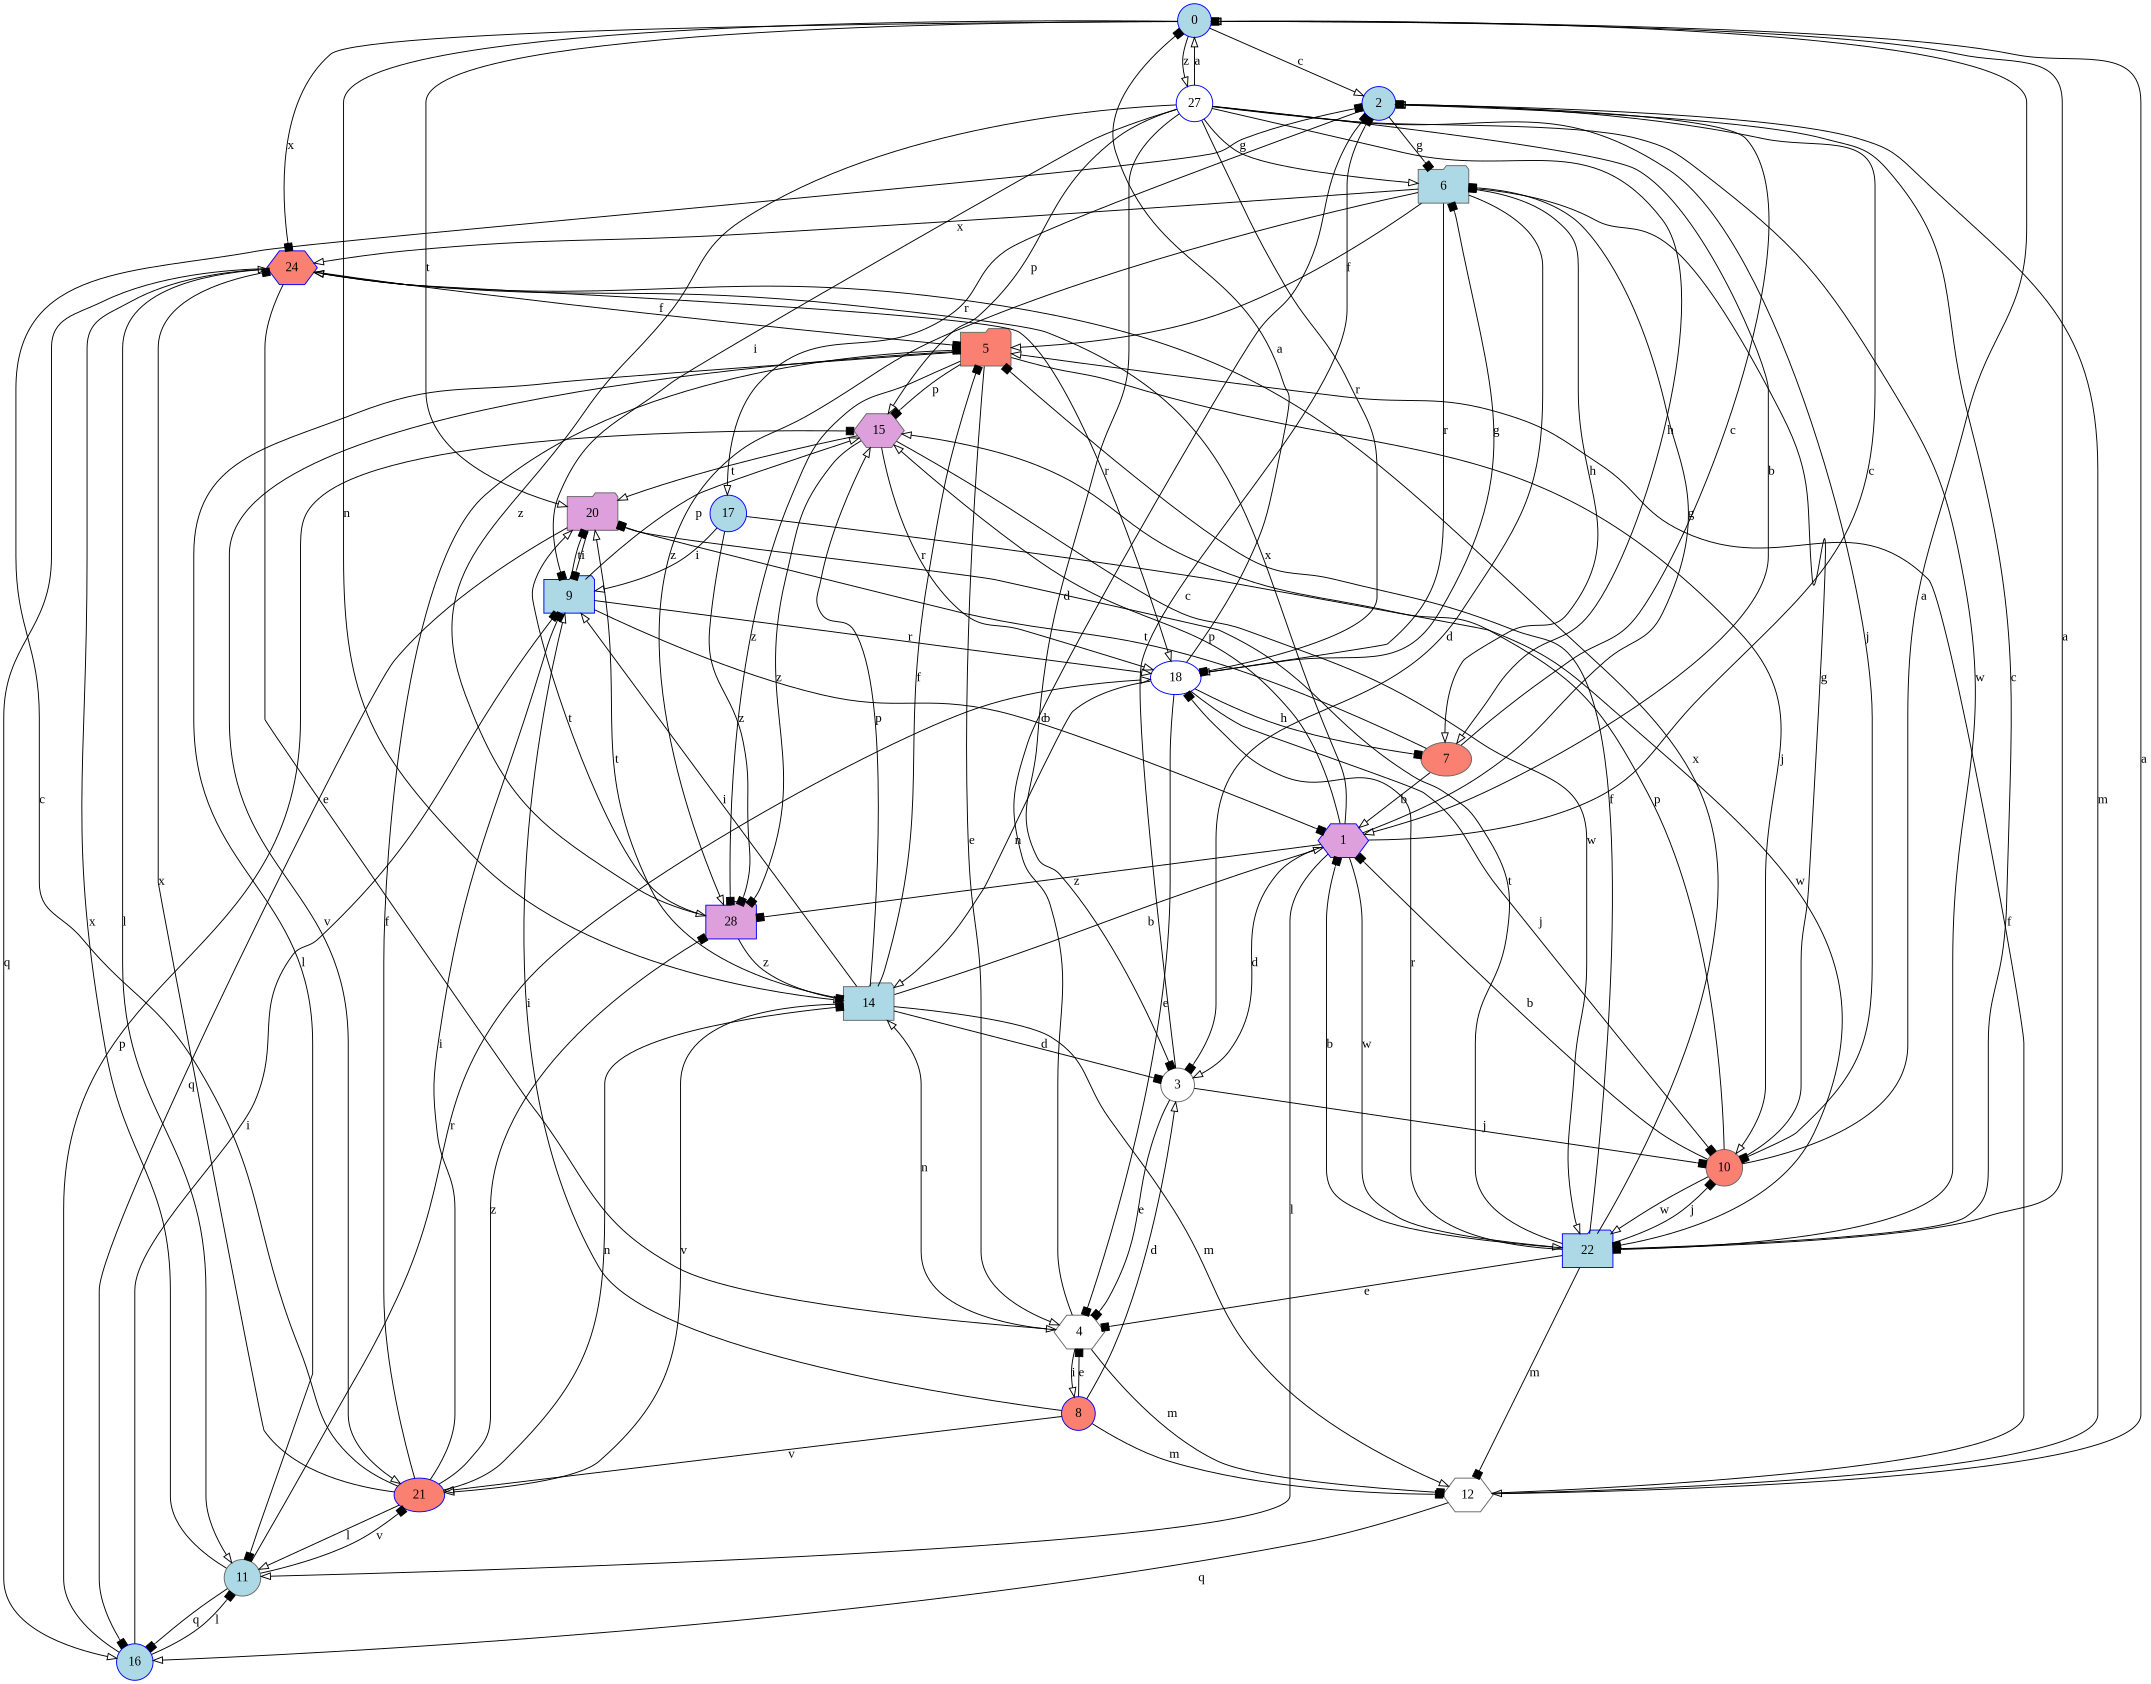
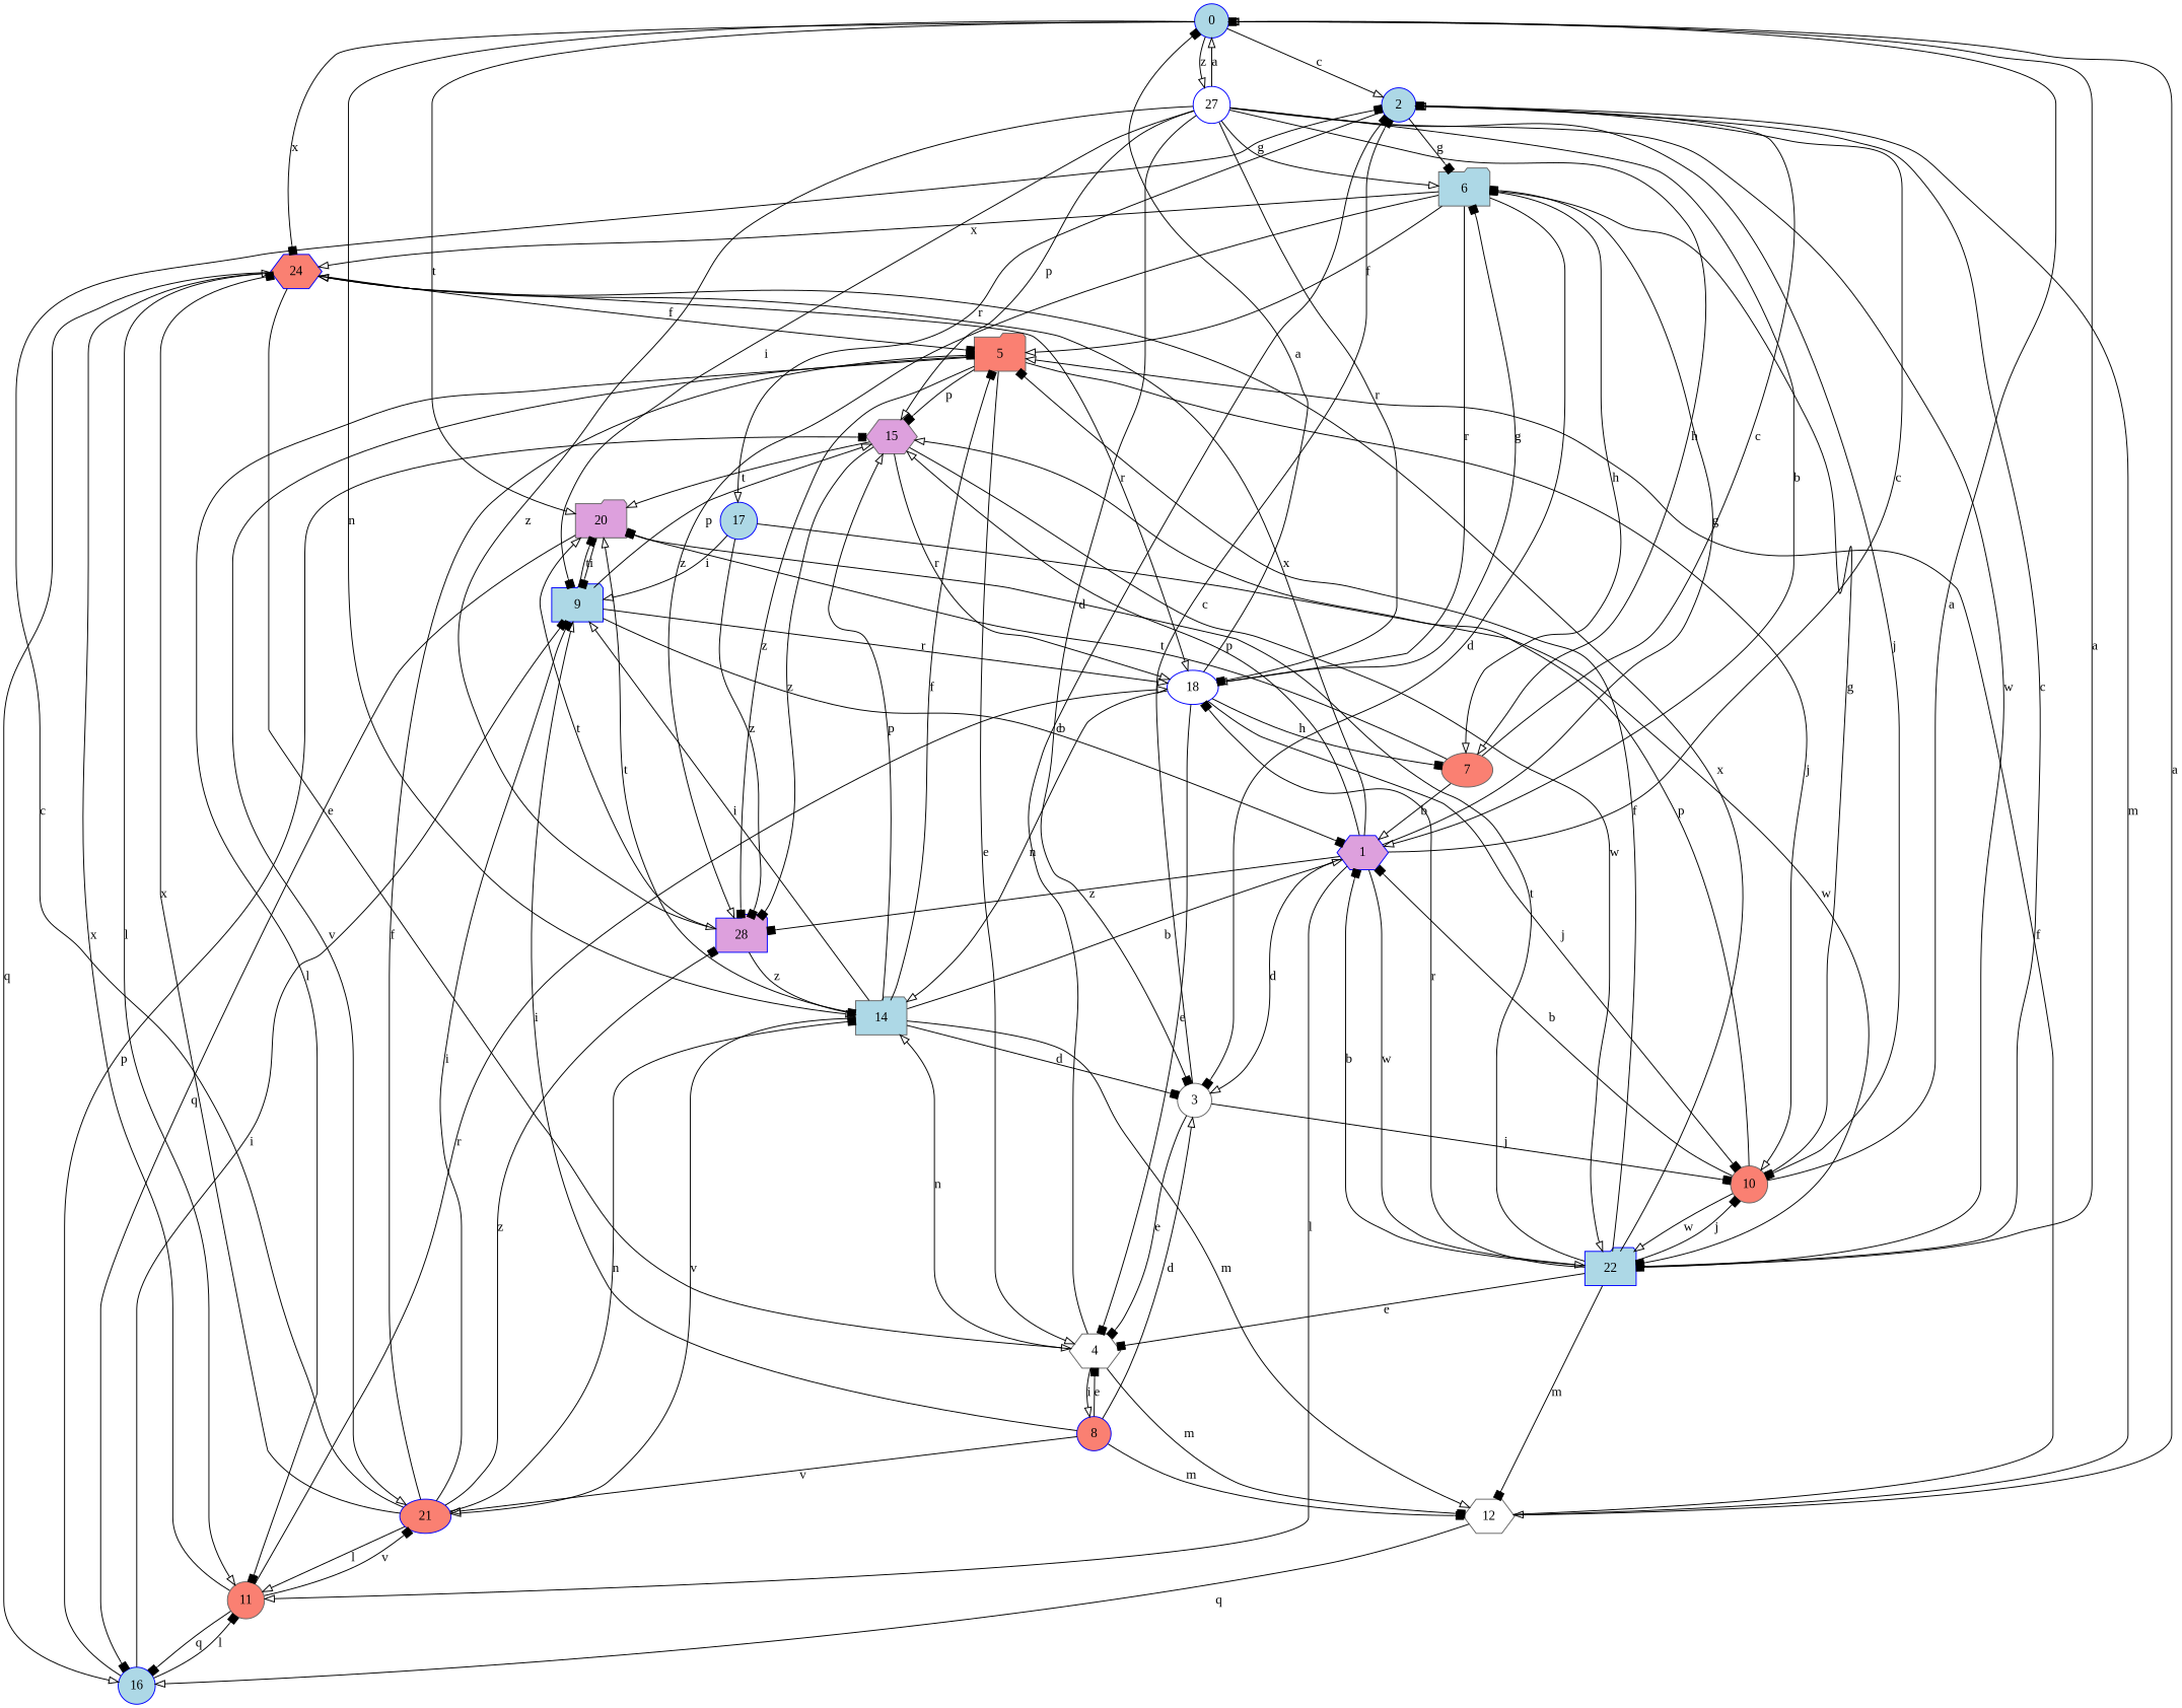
  strict digraph {
    fontname="Liberation Serif"
    node [color=blue fillcolor=lightblue fontname="Liberation Serif" shape=circle style=filled]
    edge [arrowhead=onormal fontname="Liberation Serif"]
    0
    2
    14 [color=gray40 shape=folder]
    20 [color=gray40 fillcolor=plum shape=folder]
    24 [fillcolor=salmon shape=hexagon]
    27 [fillcolor=white]
    6 [color=gray40 shape=folder]
    12 [color=gray40 fillcolor=white shape=hexagon]
    17
    1 [fillcolor=plum shape=hexagon]
    3 [color=gray40 fillcolor=white]
    15 [color=gray40 fillcolor=plum shape=hexagon]
    5 [color=gray40 fillcolor=salmon shape=folder]
    21 [fillcolor=salmon shape=ellipse]
    9 [shape=folder]
    16
-   11 [color=gray40]
+   11 [color=gray40 fillcolor=salmon]
    4 [color=gray40 fillcolor=white shape=hexagon]
    18 [fillcolor=white shape=ellipse]
    22 [shape=folder]
    28 [fillcolor=plum shape=folder]
    10 [color=gray40 fillcolor=salmon]
    7 [color=gray40 fillcolor=salmon shape=ellipse]
    8 [fillcolor=salmon]
    0 -> 2 [label=c]
    0 -> 14 [label=n]
    0 -> 20 [label=t]
    0 -> 24 [arrowhead=box label=x]
    0 -> 27 [label=z]
    2 -> 6 [arrowhead=box label=g]
    2 -> 12 [label=m]
    2 -> 17 [label=r]
    14 -> 20 [label=t]
    14 -> 12 [label=m]
    14 -> 1 [label=b]
    14 -> 3 [arrowhead=box label=d]
    14 -> 15 [label=p]
    14 -> 5 [arrowhead=box label=f]
    14 -> 21 [label=v]
    14 -> 9 [label=i]
    20 -> 9 [arrowhead=box label=i]
    20 -> 16 [arrowhead=box label=q]
    24 -> 5 [arrowhead=box label=f]
    24 -> 16 [label=q]
    24 -> 11 [label=l]
    24 -> 4 [label=e]
    24 -> 18 [label=r]
    27 -> 0 [label=a]
    27 -> 6 [label=g]
    27 -> 1 [label=b]
    27 -> 3 [arrowhead=box label=d]
    27 -> 15 [label=p]
    27 -> 9 [arrowhead=box label=i]
    27 -> 18 [arrowhead=box label=r]
    27 -> 22 [arrowhead=box label=w]
    27 -> 28 [label=z]
    27 -> 10 [arrowhead=box label=j]
    27 -> 7 [label=h]
    6 -> 24 [label=x]
    6 -> 3 [arrowhead=box label=d]
    6 -> 5 [label=f]
    6 -> 18 [label=r]
    6 -> 28 [label=z]
    6 -> 7 [label=h]
    12 -> 0 [arrowhead=box label=a]
    12 -> 5 [label=f]
    12 -> 16 [label=q]
    17 -> 9 [label=i]
    17 -> 22 [arrowhead=box label=w]
    17 -> 28 [arrowhead=box label=z]
    1 -> 2 [arrowhead=box label=c]
    1 -> 24 [label=x]
    1 -> 6 [arrowhead=box label=g]
    1 -> 3 [label=d]
    1 -> 15 [label=p]
    1 -> 11 [label=l]
    1 -> 22 [label=w]
    1 -> 28 [arrowhead=box label=z]
    3 -> 2 [arrowhead=box label=c]
    3 -> 4 [arrowhead=box label=e]
    3 -> 10 [arrowhead=box label=j]
    15 -> 20 [label=t]
    15 -> 18 [label=r]
    15 -> 22 [label=w]
    15 -> 28 [arrowhead=box label=z]
    5 -> 15 [arrowhead=box label=p]
    5 -> 21 [label=v]
    5 -> 11 [arrowhead=box label=l]
    5 -> 4 [label=e]
    5 -> 28 [arrowhead=box label=z]
    5 -> 10 [label=j]
    21 -> 2 [arrowhead=box label=c]
    21 -> 14 [arrowhead=box label=n]
    21 -> 24 [arrowhead=box label=x]
    21 -> 5 [arrowhead=box label=f]
    21 -> 9 [arrowhead=box label=i]
    21 -> 11 [label=l]
    21 -> 28 [arrowhead=box label=z]
    9 -> 20 [arrowhead=box label=t]
    9 -> 1 [arrowhead=box label=b]
    9 -> 15 [label=p]
    9 -> 18 [label=r]
    16 -> 15 [arrowhead=box label=p]
    16 -> 9 [arrowhead=box label=i]
    16 -> 11 [arrowhead=box label=l]
    11 -> 24 [label=x]
    11 -> 21 [arrowhead=box label=v]
    11 -> 16 [arrowhead=box label=q]
    11 -> 18 [label=r]
    4 -> 2 [arrowhead=box label=c]
    4 -> 14 [label=n]
    4 -> 12 [arrowhead=box label=m]
    4 -> 8 [label=i]
    18 -> 0 [arrowhead=box label=a]
    18 -> 14 [label=n]
    18 -> 6 [arrowhead=box label=g]
    18 -> 4 [arrowhead=box label=e]
    18 -> 10 [arrowhead=box label=j]
    18 -> 7 [arrowhead=box label=h]
    22 -> 0 [label=a]
    22 -> 2 [label=c]
    22 -> 20 [arrowhead=box label=t]
    22 -> 24 [label=x]
    22 -> 12 [arrowhead=box label=m]
    22 -> 1 [arrowhead=box label=b]
    22 -> 5 [arrowhead=box label=f]
    22 -> 4 [arrowhead=box label=e]
    22 -> 18 [arrowhead=box label=r]
    22 -> 10 [arrowhead=box label=j]
    28 -> 14 [arrowhead=box label=z]
    28 -> 20 [label=t]
    10 -> 0 [label=a]
    10 -> 6 [arrowhead=box label=g]
    10 -> 1 [arrowhead=box label=b]
    10 -> 15 [label=p]
    10 -> 22 [label=w]
    7 -> 2 [label=c]
    7 -> 20 [arrowhead=box label=t]
    7 -> 1 [label=b]
    8 -> 12 [arrowhead=box label=m]
    8 -> 3 [label=d]
    8 -> 21 [label=v]
    8 -> 9 [label=i]
    8 -> 4 [arrowhead=box label=e]
  }
